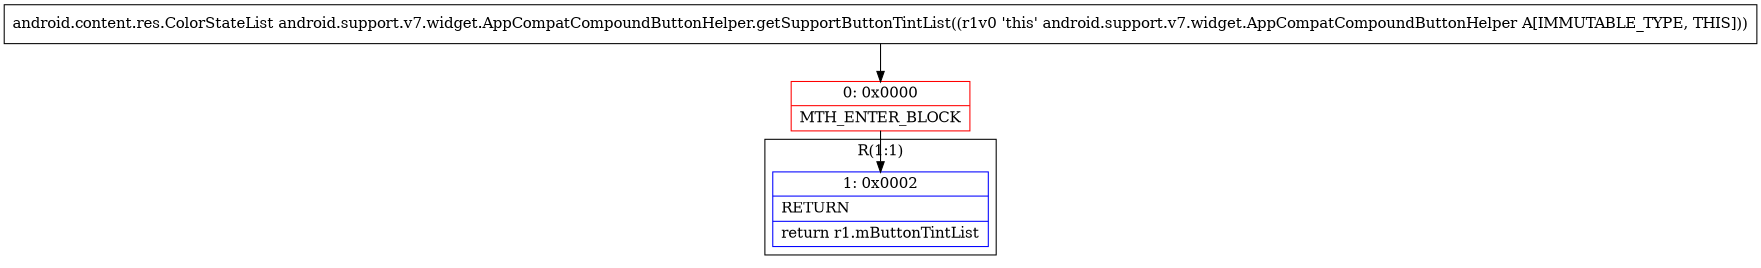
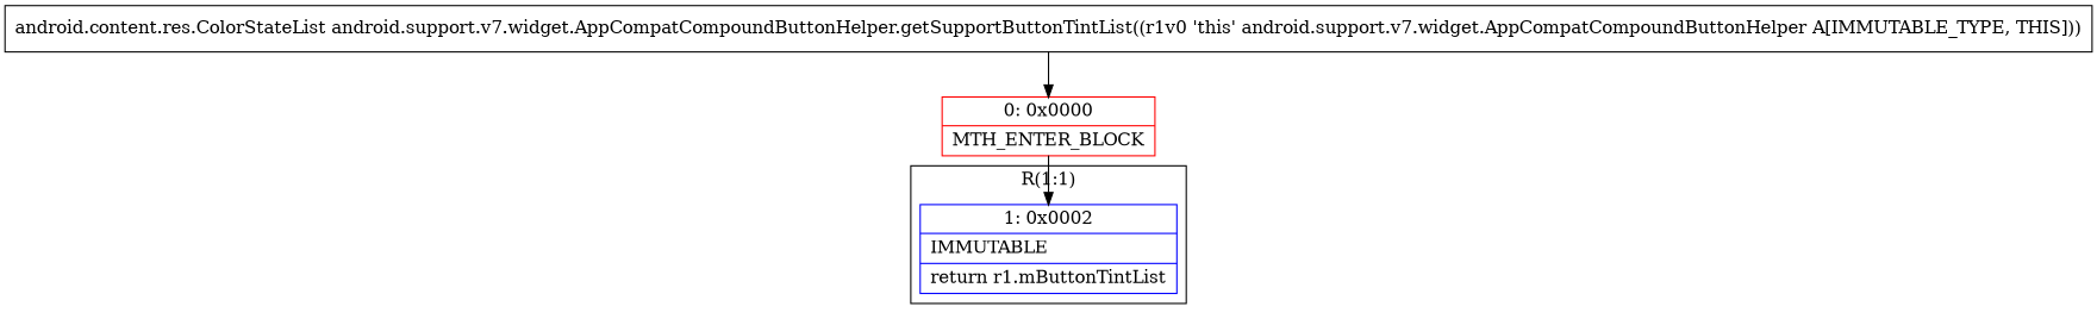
  digraph {
    node [shape=record]
-   n1 [color=blue label="{1\:\ 0x0002|RETURN\l|return r1.mButtonTintList\l}"]
+   n1 [color=blue label="{1\:\ 0x0002|IMMUTABLE\l|return r1.mButtonTintList\l}"]
    n2 [color=red label="{0\:\ 0x0000|MTH_ENTER_BLOCK\l}"]
    n3 [label="{android.content.res.ColorStateList android.support.v7.widget.AppCompatCompoundButtonHelper.getSupportButtonTintList((r1v0 'this' android.support.v7.widget.AppCompatCompoundButtonHelper A[IMMUTABLE_TYPE, THIS])) }"]
    subgraph cluster_1 {
      label="R(1:1)"
      n1
    }
    n2 -> n1
    n3 -> n2
  }
